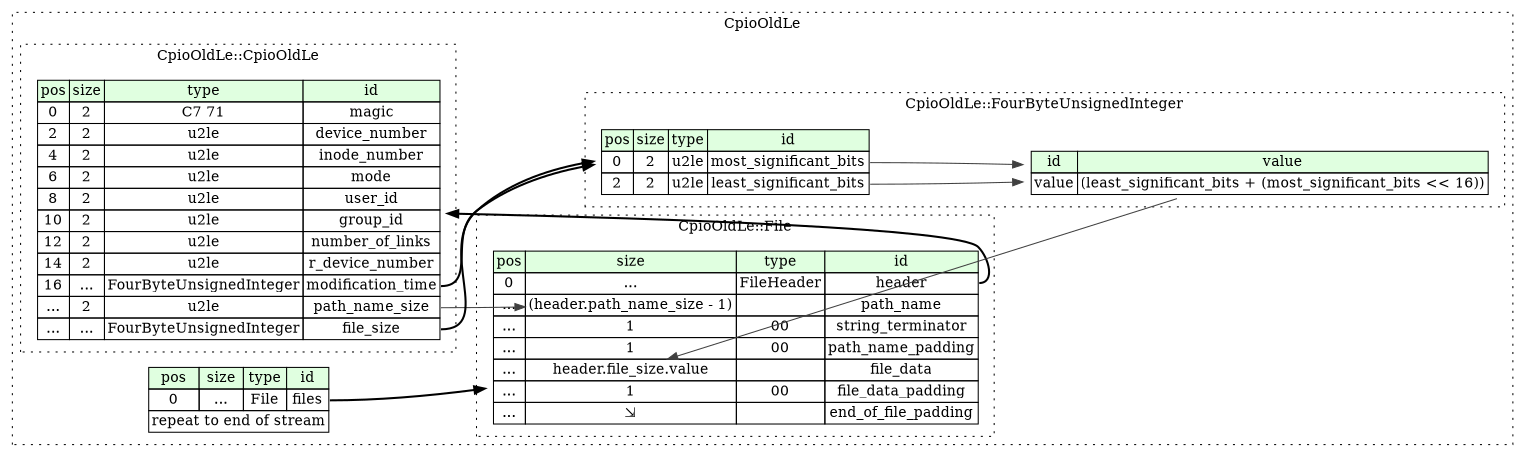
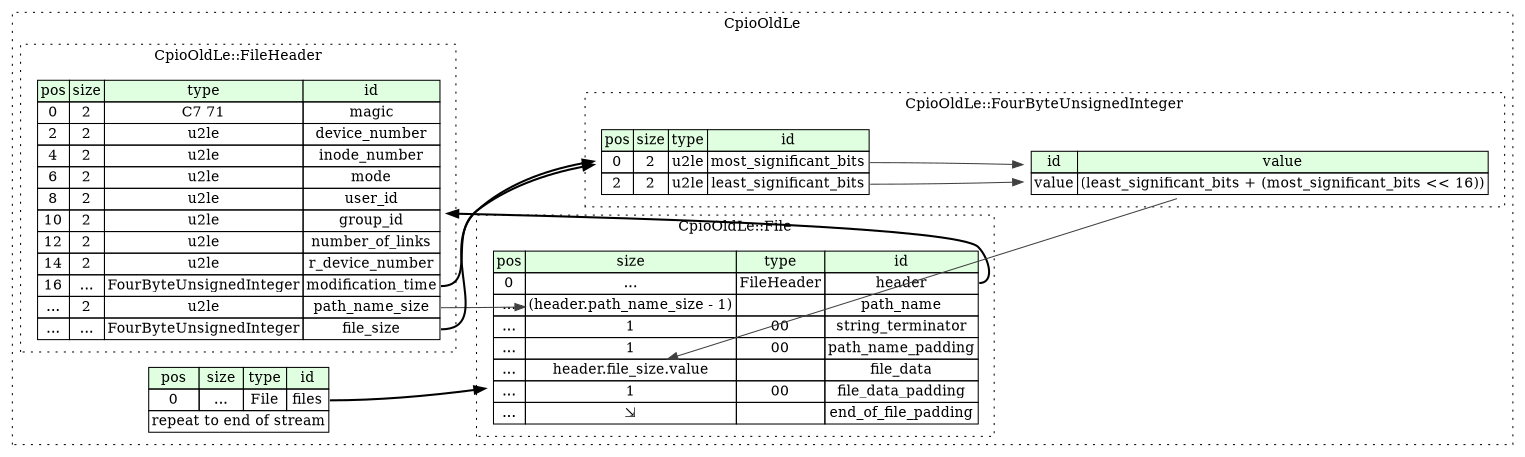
  digraph {
    rankdir=LR
    node [shape=plaintext]
    n1 [label=<<TABLE BORDER="0" CELLBORDER="1" CELLSPACING="0"> 				<TR><TD BGCOLOR="#E0FFE0">pos</TD><TD BGCOLOR="#E0FFE0">size</TD><TD BGCOLOR="#E0FFE0">type</TD><TD BGCOLOR="#E0FFE0">id</TD></TR> 				<TR><TD PORT="header_pos">0</TD><TD PORT="header_size">...</TD><TD>FileHeader</TD><TD PORT="header_type">header</TD></TR> 				<TR><TD PORT="path_name_pos">...</TD><TD PORT="path_name_size">(header.path_name_size - 1)</TD><TD></TD><TD PORT="path_name_type">path_name</TD></TR> 				<TR><TD PORT="string_terminator_pos">...</TD><TD PORT="string_terminator_size">1</TD><TD>00</TD><TD PORT="string_terminator_type">string_terminator</TD></TR> 				<TR><TD PORT="path_name_padding_pos">...</TD><TD PORT="path_name_padding_size">1</TD><TD>00</TD><TD PORT="path_name_padding_type">path_name_padding</TD></TR> 				<TR><TD PORT="file_data_pos">...</TD><TD PORT="file_data_size">header.file_size.value</TD><TD></TD><TD PORT="file_data_type">file_data</TD></TR> 				<TR><TD PORT="file_data_padding_pos">...</TD><TD PORT="file_data_padding_size">1</TD><TD>00</TD><TD PORT="file_data_padding_type">file_data_padding</TD></TR> 				<TR><TD PORT="end_of_file_padding_pos">...</TD><TD PORT="end_of_file_padding_size">⇲</TD><TD></TD><TD PORT="end_of_file_padding_type">end_of_file_padding</TD></TR> 			</TABLE>>]
    n2 [label=<<TABLE BORDER="0" CELLBORDER="1" CELLSPACING="0"> 				<TR><TD BGCOLOR="#E0FFE0">pos</TD><TD BGCOLOR="#E0FFE0">size</TD><TD BGCOLOR="#E0FFE0">type</TD><TD BGCOLOR="#E0FFE0">id</TD></TR> 				<TR><TD PORT="magic_pos">0</TD><TD PORT="magic_size">2</TD><TD>C7 71</TD><TD PORT="magic_type">magic</TD></TR> 				<TR><TD PORT="device_number_pos">2</TD><TD PORT="device_number_size">2</TD><TD>u2le</TD><TD PORT="device_number_type">device_number</TD></TR> 				<TR><TD PORT="inode_number_pos">4</TD><TD PORT="inode_number_size">2</TD><TD>u2le</TD><TD PORT="inode_number_type">inode_number</TD></TR> 				<TR><TD PORT="mode_pos">6</TD><TD PORT="mode_size">2</TD><TD>u2le</TD><TD PORT="mode_type">mode</TD></TR> 				<TR><TD PORT="user_id_pos">8</TD><TD PORT="user_id_size">2</TD><TD>u2le</TD><TD PORT="user_id_type">user_id</TD></TR> 				<TR><TD PORT="group_id_pos">10</TD><TD PORT="group_id_size">2</TD><TD>u2le</TD><TD PORT="group_id_type">group_id</TD></TR> 				<TR><TD PORT="number_of_links_pos">12</TD><TD PORT="number_of_links_size">2</TD><TD>u2le</TD><TD PORT="number_of_links_type">number_of_links</TD></TR> 				<TR><TD PORT="r_device_number_pos">14</TD><TD PORT="r_device_number_size">2</TD><TD>u2le</TD><TD PORT="r_device_number_type">r_device_number</TD></TR> 				<TR><TD PORT="modification_time_pos">16</TD><TD PORT="modification_time_size">...</TD><TD>FourByteUnsignedInteger</TD><TD PORT="modification_time_type">modification_time</TD></TR> 				<TR><TD PORT="path_name_size_pos">...</TD><TD PORT="path_name_size_size">2</TD><TD>u2le</TD><TD PORT="path_name_size_type">path_name_size</TD></TR> 				<TR><TD PORT="file_size_pos">...</TD><TD PORT="file_size_size">...</TD><TD>FourByteUnsignedInteger</TD><TD PORT="file_size_type">file_size</TD></TR> 			</TABLE>>]
    n3 [label=<<TABLE BORDER="0" CELLBORDER="1" CELLSPACING="0"> 				<TR><TD BGCOLOR="#E0FFE0">pos</TD><TD BGCOLOR="#E0FFE0">size</TD><TD BGCOLOR="#E0FFE0">type</TD><TD BGCOLOR="#E0FFE0">id</TD></TR> 				<TR><TD PORT="most_significant_bits_pos">0</TD><TD PORT="most_significant_bits_size">2</TD><TD>u2le</TD><TD PORT="most_significant_bits_type">most_significant_bits</TD></TR> 				<TR><TD PORT="least_significant_bits_pos">2</TD><TD PORT="least_significant_bits_size">2</TD><TD>u2le</TD><TD PORT="least_significant_bits_type">least_significant_bits</TD></TR> 			</TABLE>>]
    n4 [label=<<TABLE BORDER="0" CELLBORDER="1" CELLSPACING="0"> 				<TR><TD BGCOLOR="#E0FFE0">id</TD><TD BGCOLOR="#E0FFE0">value</TD></TR> 				<TR><TD>value</TD><TD>(least_significant_bits + (most_significant_bits &lt;&lt; 16))</TD></TR> 			</TABLE>>]
    n5 [label=<<TABLE BORDER="0" CELLBORDER="1" CELLSPACING="0"> 			<TR><TD BGCOLOR="#E0FFE0">pos</TD><TD BGCOLOR="#E0FFE0">size</TD><TD BGCOLOR="#E0FFE0">type</TD><TD BGCOLOR="#E0FFE0">id</TD></TR> 			<TR><TD PORT="files_pos">0</TD><TD PORT="files_size">...</TD><TD>File</TD><TD PORT="files_type">files</TD></TR> 			<TR><TD COLSPAN="4" PORT="files__repeat">repeat to end of stream</TD></TR> 		</TABLE>>]
    subgraph cluster_1 {
      label=CpioOldLe
      style=dotted
      n5
      subgraph cluster_2 {
        label="CpioOldLe::File"
        style=dotted
        n1
      }
      subgraph cluster_3 {
-       label="CpioOldLe::CpioOldLe"
+       label="CpioOldLe::FileHeader"
        style=dotted
        n2
      }
      subgraph cluster_4 {
        label="CpioOldLe::FourByteUnsignedInteger"
        style=dotted
        n3
        n4
      }
    }
    n1 -> n2 [style=bold tailport=header_type]
    n2 -> n1 [color="#404040" headport=path_name_size tailport=path_name_size_type]
    n2 -> n3 [style=bold tailport=modification_time_type]
    n2 -> n3 [style=bold tailport=file_size_type]
    n3 -> n4 [color="#404040" tailport=least_significant_bits_type]
    n3 -> n4 [color="#404040" tailport=most_significant_bits_type]
    n4 -> n1 [color="#404040" headport=file_data_size tailport=value_type]
    n5 -> n1 [style=bold tailport=files_type]
  }
